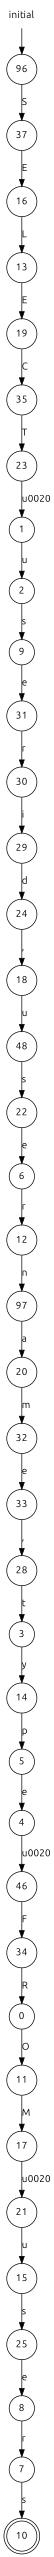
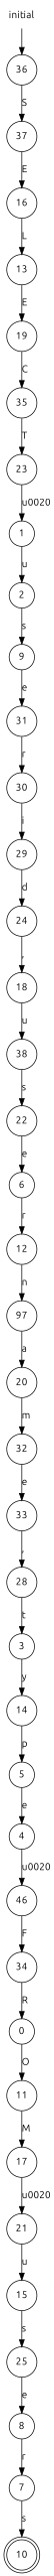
  digraph {
    fontname=Ubuntu
    rankdir=TB
    node [fontname=Ubuntu shape=circle]
    edge [fontname=Ubuntu]
    0
    11
    17
    21
    1
    2
    9
    31
    30
    3
    14
    5
    4
    n14 [label=46]
    34
    6
    12
    n18 [label=97]
    20
    10 [shape=doublecircle]
    7
    8
    29
    15
    32
    13
    19
    35
    23
    25
    16
    18
-   38 [label=48]
+   38
    22
    33
    28
    24
-   36 [label=96]
+   36
    37
    initial [shape=plaintext]
    0 -> 11 [label=O]
    11 -> 17 [label=M]
    17 -> 21 [label="\u0020"]
    21 -> 15 [label=u]
    1 -> 2 [label=u]
    2 -> 9 [label=s]
    9 -> 31 [label=e]
    31 -> 30 [label=r]
    30 -> 29 [label=i]
    3 -> 14 [label=y]
    14 -> 5 [label=p]
    5 -> 4 [label=e]
    4 -> n14 [label="\u0020"]
    n14 -> 34 [label=F]
    34 -> 0 [label=R]
    6 -> 12 [label=r]
    12 -> n18 [label=n]
    n18 -> 20 [label=a]
    20 -> 32 [label=m]
    7 -> 10 [label=s]
    8 -> 7 [label=r]
    29 -> 24 [label=d]
    15 -> 25 [label=s]
    32 -> 33 [label=e]
    13 -> 19 [label=E]
    19 -> 35 [label=C]
    35 -> 23 [label=T]
    23 -> 1 [label="\u0020"]
    25 -> 8 [label=e]
    16 -> 13 [label=L]
    18 -> 38 [label=u]
    38 -> 22 [label=s]
    22 -> 6 [label=e]
    33 -> 28 [label=","]
    28 -> 3 [label=t]
    24 -> 18 [label=","]
    36 -> 37 [label=S]
    37 -> 16 [label=E]
    initial -> 36
  }
